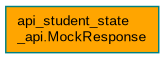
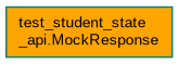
  digraph {
    rankdir=LR
    fontname="Liberation Sans"
-   n1 [color=teal fillcolor=orange fontname="Liberation Sans" fontsize=10 height=0.2 label="api_student_state\l_api.MockResponse" shape=record style=filled width=0.4]
+   n1 [color=teal fillcolor=orange fontname="Liberation Sans" fontsize=10 height=0.2 label="test_student_state\l_api.MockResponse" shape=record style=filled width=0.4]
  }
